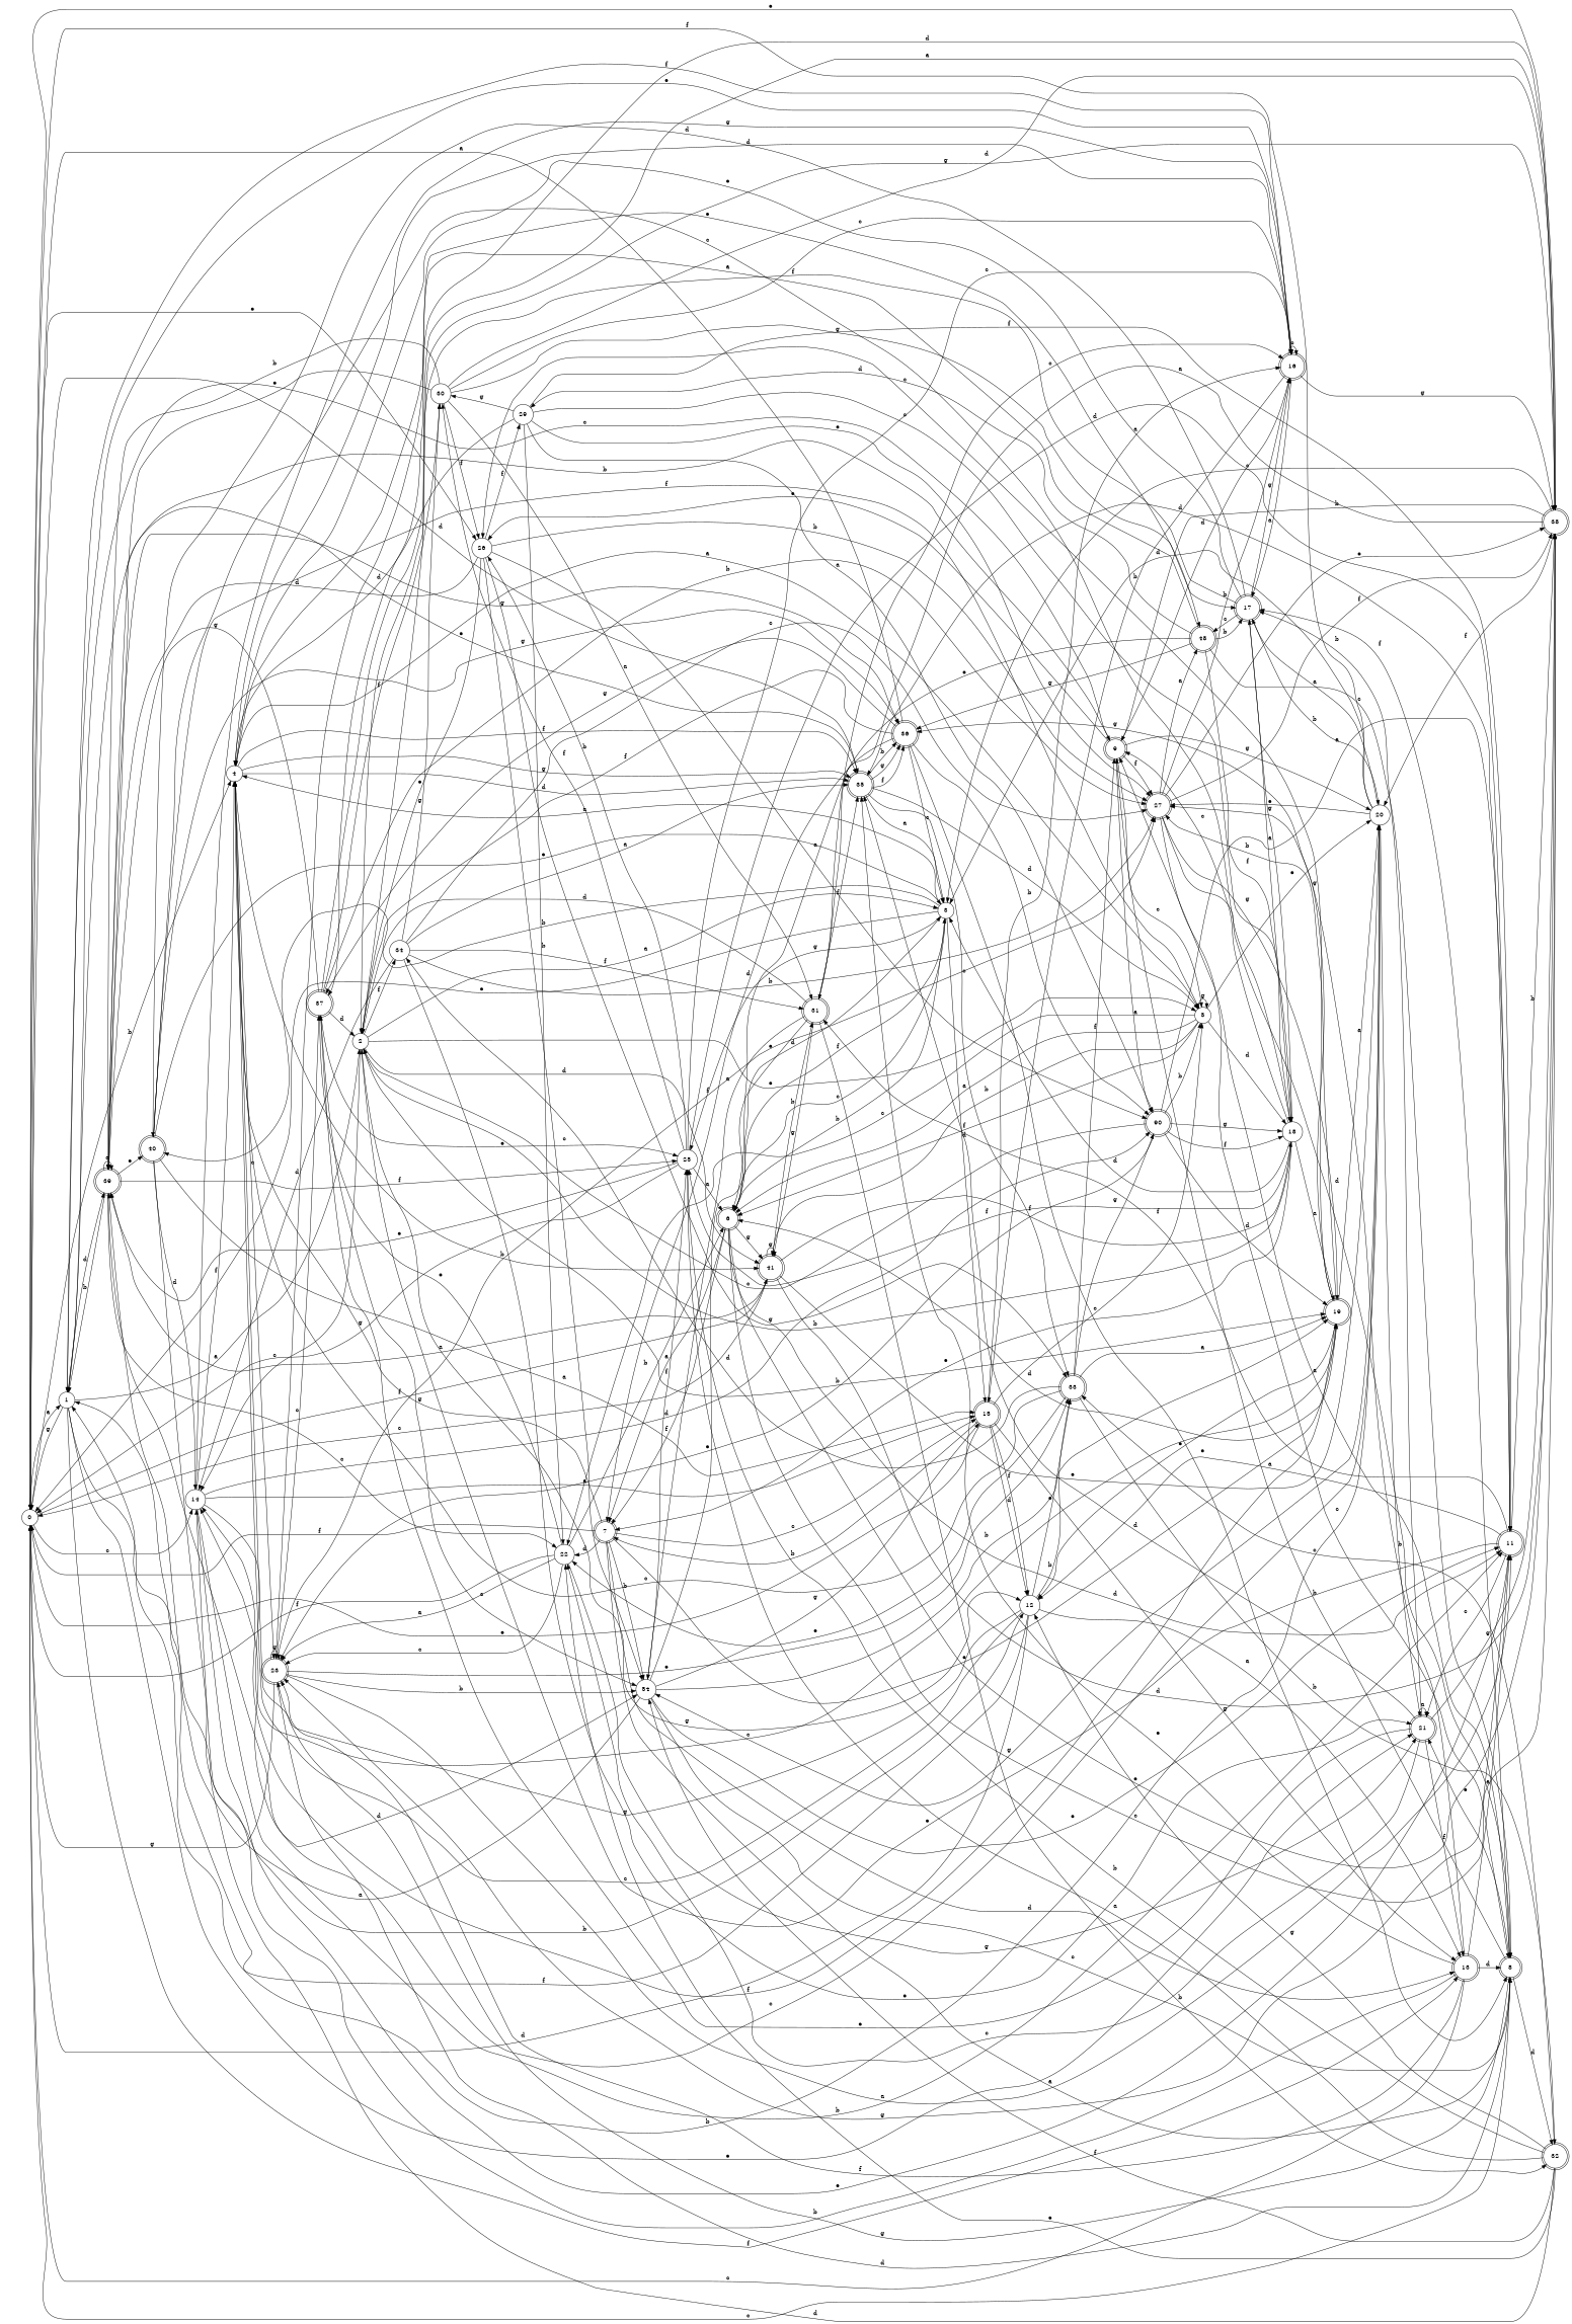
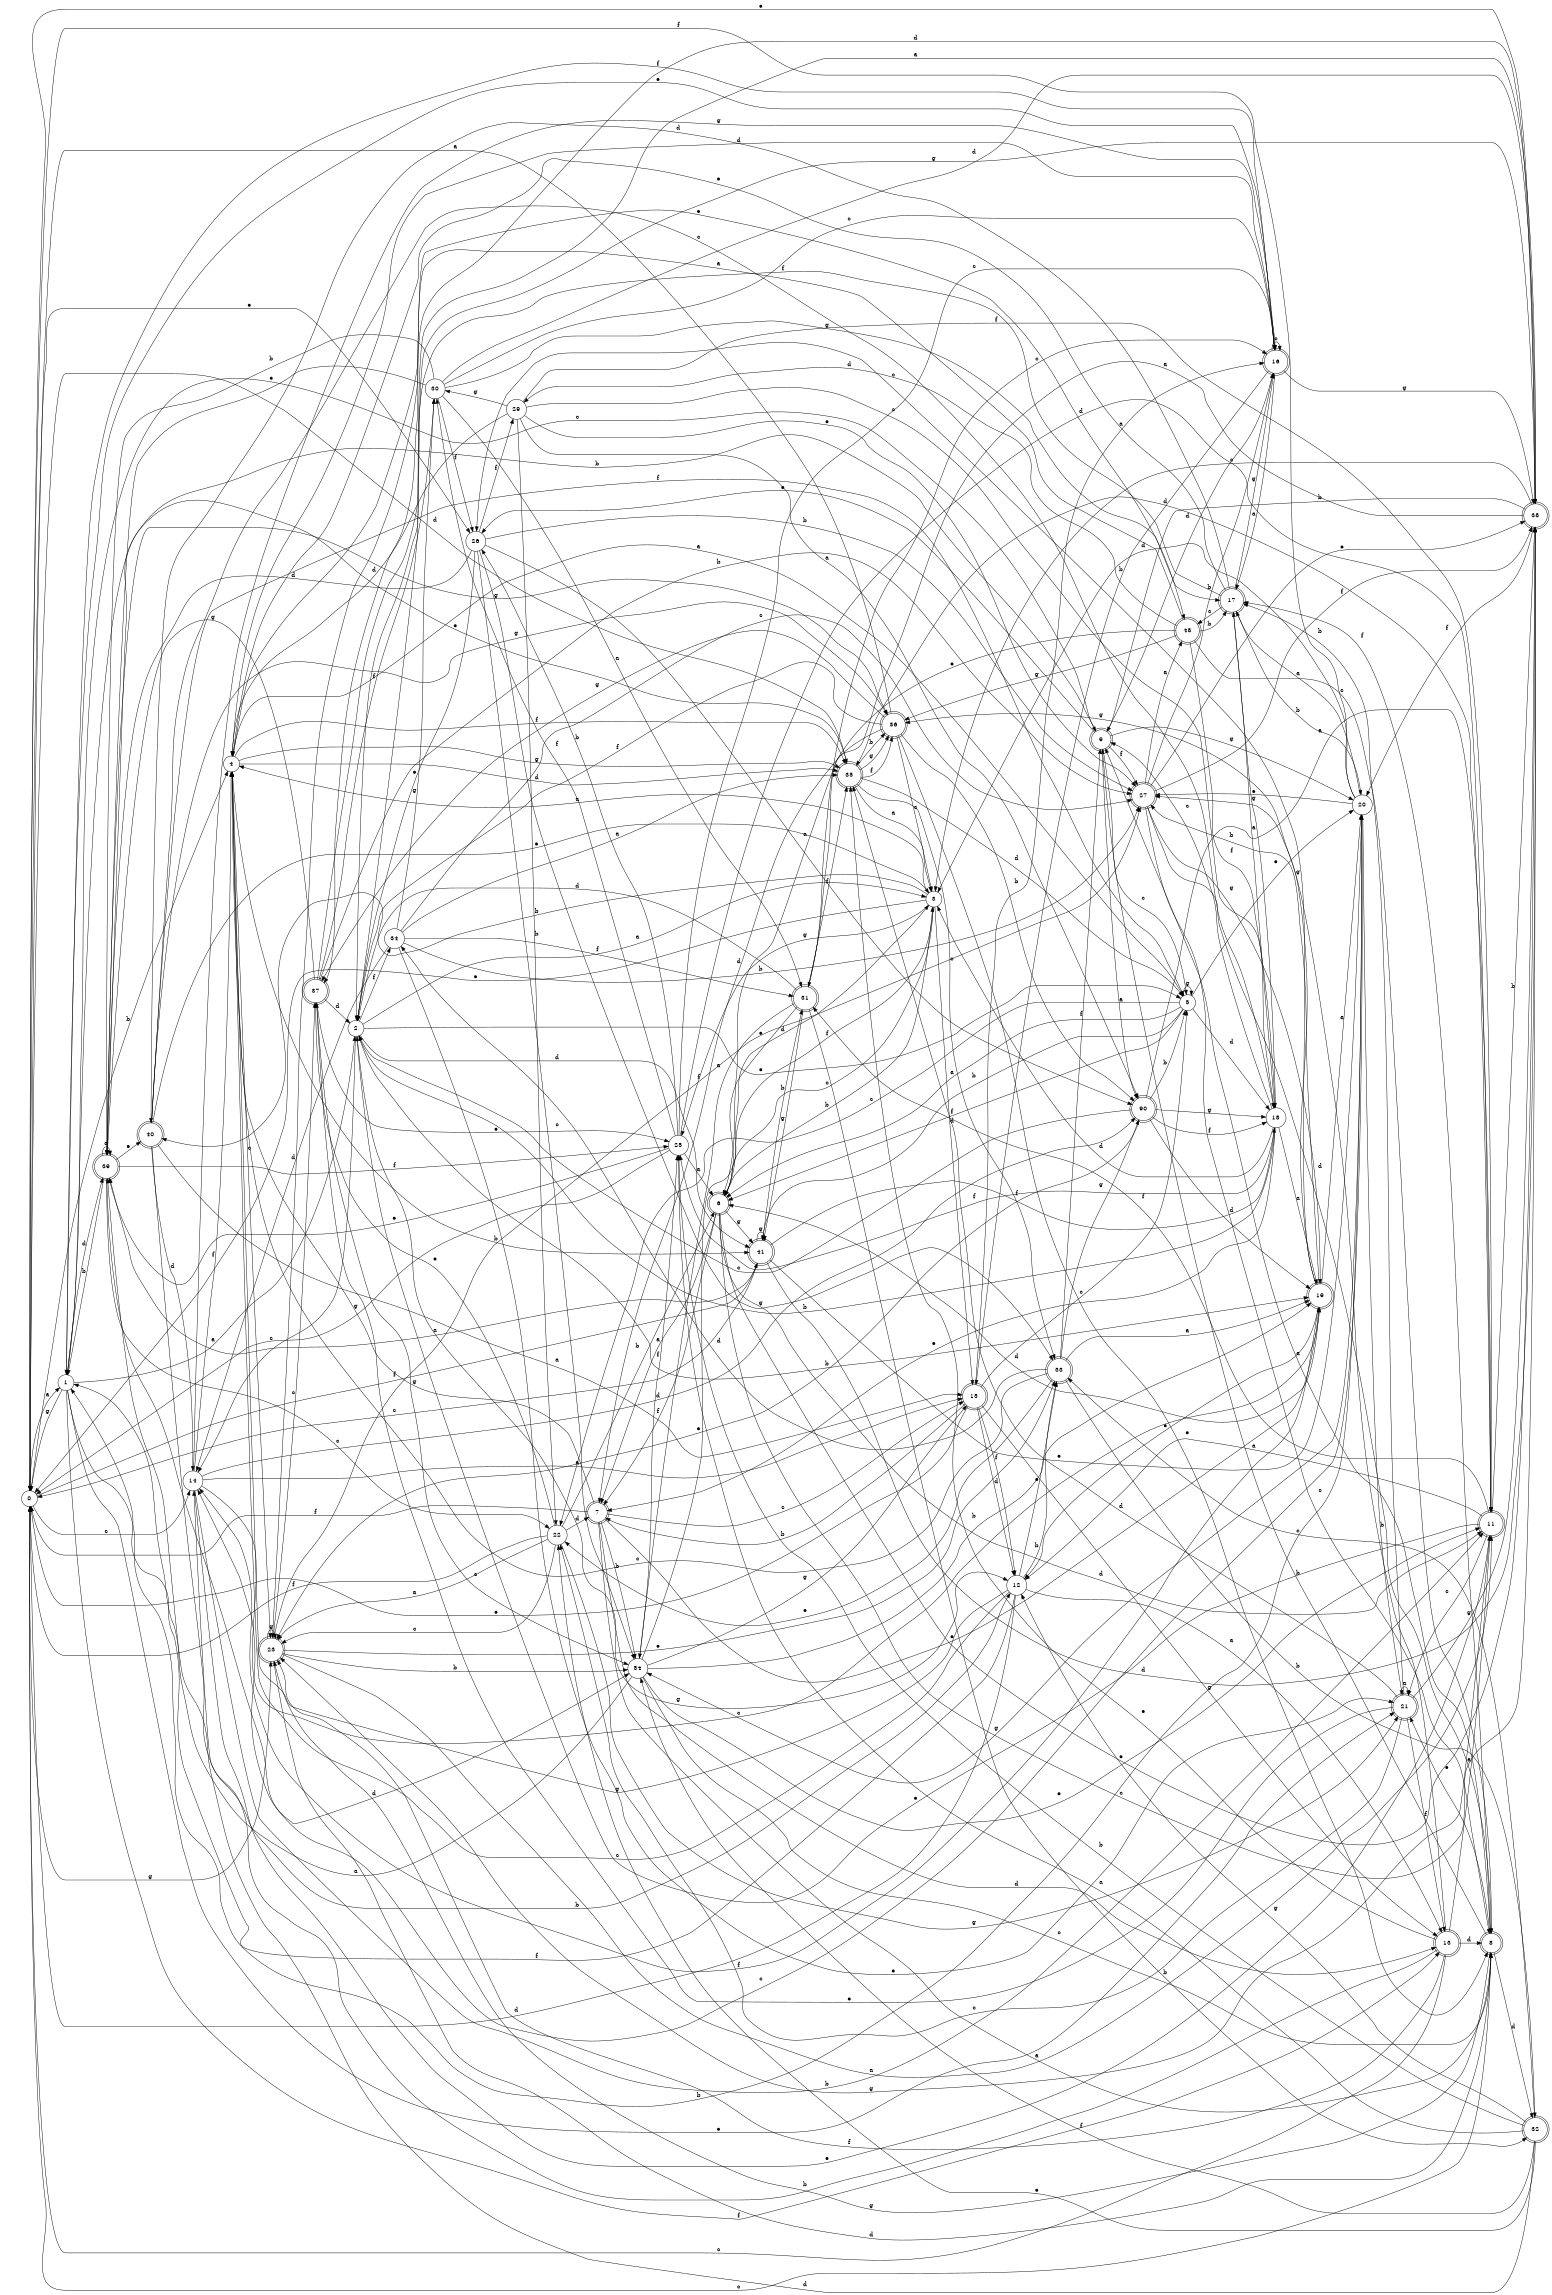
  digraph {
    rankdir=LR
    node [color=black fillcolor=white shape=doublecircle style="rounded,filled"]
    n1 [label=0 shape=circle style=filled]
    n2 [label=1 shape=circle style=filled]
    n3 [label=4 shape=circle style=filled]
    n4 [label=14 shape=circle style=filled]
    n5 [label=23]
    n6 [label=26 shape=circle style=filled]
    n7 [label=35]
    n8 [label=41]
    n9 [label=2 shape=circle style=filled]
    n10 [label=9]
    n11 [label=13]
    n12 [label=20 shape=circle style=filled]
    n13 [label=21]
    n14 [label=39]
    n15 [label=5 shape=circle style=filled]
    n16 [label=48]
    n17 [label=19]
    n18 [label=15]
    n19 [label=11]
    n20 [label=90]
    n21 [label=16]
    n22 [label=8]
    n23 [label=54 shape=circle style=filled]
    n24 [label=27]
    n25 [label=33]
    n26 [label=37]
    n27 [label=29 shape=circle style=filled]
    n28 [label=3 shape=circle style=filled]
    n29 [label=36]
    n30 [label=18 shape=circle style=filled]
    n31 [label=38]
    n32 [label=31]
    n33 [label=12 shape=circle style=filled]
    n34 [label=34 shape=circle style=filled]
    n35 [label=17]
    n36 [label=22 shape=circle style=filled]
    n37 [label=25 shape=circle style=filled]
    n38 [label=40]
    n39 [label=6]
    n40 [label=30 shape=circle style=filled]
    n41 [label=7]
    n42 [label=32]
    n1 -> n2 [label=a]
    n1 -> n3 [label=b]
    n1 -> n4 [label=c]
-   n5 -> n1 [label=g]
+   n1 -> n5 [label=g]
    n1 -> n6 [label=e]
    n1 -> n7 [label=d]
    n1 -> n8 [label=f]
    n2 -> n1 [label=g]
    n2 -> n9 [label=a]
    n2 -> n10 [label=c]
    n2 -> n11 [label=f]
    n2 -> n12 [label=b]
    n2 -> n13 [label=e]
    n2 -> n14 [label=d]
    n3 -> n5 [label=c]
    n3 -> n7 [label=d]
    n3 -> n7 [label=f]
    n3 -> n7 [label=g]
    n3 -> n8 [label=b]
    n3 -> n15 [label=a]
    n3 -> n16 [label=e]
    n4 -> n3 [label=f]
    n4 -> n17 [label=c]
    n4 -> n18 [label=a]
    n4 -> n19 [label=b]
    n4 -> n19 [label=e]
    n4 -> n20 [label=d]
    n4 -> n21 [label=g]
    n5 -> n5 [label=g]
    n5 -> n19 [label=a]
    n5 -> n22 [label=d]
    n5 -> n23 [label=b]
    n5 -> n24 [label=f]
    n5 -> n25 [label=e]
    n5 -> n26 [label=c]
    n6 -> n9 [label=e]
    n6 -> n14 [label=d]
    n6 -> n20 [label=a]
    n6 -> n23 [label=c]
    n6 -> n24 [label=b]
    n6 -> n25 [label=g]
    n6 -> n27 [label=f]
    n7 -> n2 [label=e]
    n7 -> n15 [label=d]
    n7 -> n25 [label=c]
    n7 -> n28 [label=a]
    n7 -> n29 [label=b]
    n7 -> n29 [label=f]
    n7 -> n29 [label=g]
    n8 -> n1 [label=c]
    n8 -> n8 [label=g]
    n8 -> n12 [label=e]
    n8 -> n14 [label=a]
    n8 -> n30 [label=f]
    n8 -> n31 [label=d]
    n8 -> n32 [label=b]
    n9 -> n4 [label=c]
    n9 -> n8 [label=d]
    n9 -> n15 [label=e]
    n9 -> n17 [label=b]
    n9 -> n28 [label=a]
    n9 -> n33 [label=g]
    n9 -> n34 [label=f]
    n10 -> n6 [label=e]
    n10 -> n12 [label=g]
    n10 -> n14 [label=b]
    n10 -> n15 [label=c]
    n10 -> n20 [label=a]
    n10 -> n21 [label=d]
    n10 -> n24 [label=f]
    n11 -> n1 [label=c]
    n11 -> n4 [label=b]
    n11 -> n5 [label=f]
    n11 -> n7 [label=e]
    n11 -> n19 [label=a]
    n11 -> n22 [label=d]
    n11 -> n24 [label=g]
    n12 -> n1 [label=f]
    n12 -> n4 [label=c]
    n12 -> n13 [label=b]
    n12 -> n23 [label=g]
    n12 -> n24 [label=e]
    n12 -> n28 [label=d]
    n12 -> n35 [label=a]
    n13 -> n7 [label=d]
    n13 -> n11 [label=f]
    n13 -> n13 [label=a]
    n13 -> n26 [label=e]
    n13 -> n31 [label=g]
    n13 -> n35 [label=b]
    n13 -> n36 [label=c]
    n14 -> n2 [label=b]
    n14 -> n14 [label=a]
    n14 -> n23 [label=d]
    n14 -> n29 [label=g]
    n14 -> n36 [label=c]
    n14 -> n37 [label=f]
    n14 -> n38 [label=e]
    n15 -> n8 [label=b]
    n15 -> n12 [label=e]
    n15 -> n15 [label=g]
    n15 -> n30 [label=d]
    n15 -> n36 [label=c]
    n15 -> n39 [label=a]
    n15 -> n39 [label=f]
    n16 -> n5 [label=a]
    n16 -> n22 [label=c]
    n16 -> n27 [label=d]
    n16 -> n29 [label=g]
    n16 -> n30 [label=f]
    n16 -> n35 [label=b]
    n16 -> n39 [label=e]
    n17 -> n4 [label=f]
    n17 -> n6 [label=c]
    n17 -> n12 [label=a]
    n17 -> n24 [label=b]
    n17 -> n29 [label=g]
    n17 -> n33 [label=e]
    n17 -> n39 [label=d]
    n18 -> n1 [label=e]
    n18 -> n11 [label=g]
    n18 -> n15 [label=c]
    n18 -> n21 [label=a]
    n18 -> n33 [label=d]
    n18 -> n33 [label=f]
    n18 -> n41 [label=b]
    n19 -> n5 [label=g]
    n19 -> n7 [label=d]
    n19 -> n9 [label=e]
    n19 -> n13 [label=c]
    n19 -> n31 [label=b]
    n19 -> n32 [label=f]
    n19 -> n33 [label=a]
    n20 -> n5 [label=e]
    n20 -> n9 [label=c]
    n20 -> n15 [label=b]
    n20 -> n17 [label=d]
    n20 -> n19 [label=a]
    n20 -> n30 [label=f]
    n20 -> n30 [label=g]
    n21 -> n2 [label=e]
    n21 -> n2 [label=f]
    n21 -> n3 [label=d]
    n21 -> n18 [label=b]
    n21 -> n21 [label=c]
    n21 -> n31 [label=g]
    n21 -> n35 [label=a]
    n22 -> n1 [label=c]
    n22 -> n5 [label=g]
    n22 -> n10 [label=a]
    n22 -> n10 [label=b]
    n22 -> n13 [label=e]
    n22 -> n35 [label=f]
    n22 -> n42 [label=d]
    n23 -> n2 [label=a]
    n23 -> n17 [label=b]
    n23 -> n18 [label=g]
    n23 -> n19 [label=e]
    n23 -> n22 [label=c]
    n23 -> n28 [label=d]
    n23 -> n37 [label=f]
    n24 -> n16 [label=a]
    n24 -> n17 [label=g]
    n24 -> n21 [label=b]
    n24 -> n22 [label=c]
    n24 -> n22 [label=d]
    n24 -> n31 [label=e]
    n24 -> n31 [label=f]
    n25 -> n3 [label=c]
    n25 -> n10 [label=f]
    n25 -> n17 [label=a]
    n25 -> n20 [label=g]
    n25 -> n34 [label=d]
    n25 -> n36 [label=e]
    n25 -> n42 [label=b]
    n26 -> n9 [label=d]
    n26 -> n14 [label=g]
    n26 -> n23 [label=c]
    n26 -> n24 [label=b]
    n26 -> n31 [label=a]
    n26 -> n37 [label=e]
    n26 -> n40 [label=f]
    n27 -> n3 [label=d]
    n27 -> n19 [label=f]
    n27 -> n20 [label=a]
    n27 -> n24 [label=e]
    n27 -> n30 [label=c]
    n27 -> n36 [label=b]
    n27 -> n40 [label=g]
    n28 -> n1 [label=e]
    n28 -> n3 [label=a]
    n28 -> n18 [label=d]
    n28 -> n37 [label=g]
    n28 -> n38 [label=b]
    n28 -> n39 [label=c]
    n28 -> n39 [label=f]
    n29 -> n1 [label=a]
    n29 -> n9 [label=f]
    n29 -> n20 [label=b]
    n29 -> n22 [label=e]
    n29 -> n26 [label=g]
    n29 -> n28 [label=c]
    n29 -> n41 [label=d]
    n30 -> n9 [label=b]
    n30 -> n10 [label=c]
    n30 -> n17 [label=a]
    n30 -> n28 [label=d]
    n30 -> n35 [label=g]
    n30 -> n37 [label=f]
    n30 -> n41 [label=e]
    n31 -> n1 [label=e]
    n31 -> n9 [label=g]
    n31 -> n10 [label=b]
    n31 -> n12 [label=f]
    n31 -> n26 [label=d]
    n31 -> n28 [label=c]
    n31 -> n32 [label=a]
    n32 -> n7 [label=f]
    n32 -> n8 [label=g]
    n32 -> n9 [label=d]
    n32 -> n21 [label=c]
    n32 -> n23 [label=a]
    n32 -> n39 [label=e]
    n32 -> n42 [label=b]
    n33 -> n1 [label=d]
    n33 -> n2 [label=f]
    n33 -> n3 [label=c]
    n33 -> n3 [label=g]
    n33 -> n11 [label=a]
    n33 -> n25 [label=b]
    n33 -> n25 [label=e]
    n34 -> n4 [label=d]
    n34 -> n7 [label=a]
    n34 -> n13 [label=e]
    n34 -> n24 [label=b]
    n34 -> n24 [label=c]
    n34 -> n32 [label=f]
    n34 -> n40 [label=g]
    n35 -> n3 [label=e]
    n35 -> n9 [label=f]
    n35 -> n12 [label=b]
    n35 -> n16 [label=c]
    n35 -> n21 [label=g]
    n35 -> n30 [label=a]
    n35 -> n38 [label=d]
    n36 -> n1 [label=f]
    n36 -> n5 [label=a]
    n36 -> n5 [label=c]
    n36 -> n13 [label=g]
    n36 -> n26 [label=e]
    n36 -> n39 [label=b]
-   n41 -> n36 [label=d]
+   n36 -> n41 [label=d]
    n37 -> n1 [label=g]
    n37 -> n6 [label=b]
    n37 -> n14 [label=e]
    n37 -> n19 [label=d]
    n37 -> n21 [label=c]
    n37 -> n39 [label=a]
    n37 -> n40 [label=f]
    n38 -> n4 [label=d]
    n38 -> n15 [label=f]
    n38 -> n18 [label=a]
    n38 -> n28 [label=e]
    n38 -> n29 [label=g]
    n38 -> n30 [label=c]
    n38 -> n33 [label=b]
    n39 -> n8 [label=g]
    n39 -> n19 [label=d]
    n39 -> n28 [label=b]
    n39 -> n31 [label=c]
    n39 -> n31 [label=e]
    n39 -> n41 [label=a]
    n39 -> n41 [label=f]
    n40 -> n6 [label=f]
    n40 -> n14 [label=b]
    n40 -> n14 [label=e]
    n40 -> n21 [label=c]
    n40 -> n31 [label=d]
    n40 -> n32 [label=a]
    n40 -> n35 [label=g]
    n41 -> n1 [label=f]
    n41 -> n3 [label=g]
    n41 -> n11 [label=d]
    n41 -> n17 [label=e]
    n41 -> n18 [label=c]
    n41 -> n22 [label=a]
    n41 -> n23 [label=b]
    n42 -> n14 [label=d]
    n42 -> n23 [label=f]
    n42 -> n25 [label=c]
    n42 -> n33 [label=g]
    n42 -> n36 [label=e]
    n42 -> n37 [label=a]
    n42 -> n37 [label=b]
  }
